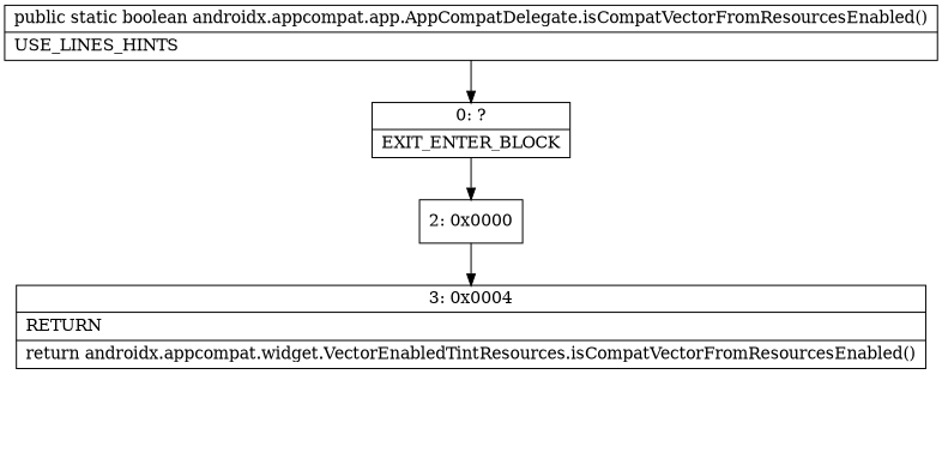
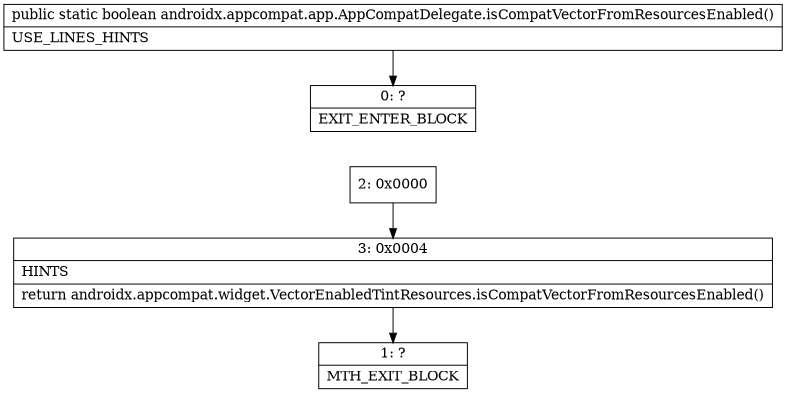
  digraph {
    node [shape=record]
    n1 [label="{0\:\ ?|EXIT_ENTER_BLOCK\l}"]
    n2 [label="{2\:\ 0x0000}"]
-   n3 [label="{3\:\ 0x0004|RETURN\l|return androidx.appcompat.widget.VectorEnabledTintResources.isCompatVectorFromResourcesEnabled()\l}"]
+   n3 [label="{3\:\ 0x0004|HINTS\l|return androidx.appcompat.widget.VectorEnabledTintResources.isCompatVectorFromResourcesEnabled()\l}"]
+   n4 [label="{1\:\ ?|MTH_EXIT_BLOCK\l}"]
    n5 [label="{public static boolean androidx.appcompat.app.AppCompatDelegate.isCompatVectorFromResourcesEnabled()  | USE_LINES_HINTS\l}"]
-   n1 -> n2
    n2 -> n3
+   n3 -> n4
    n5 -> n1
  }
